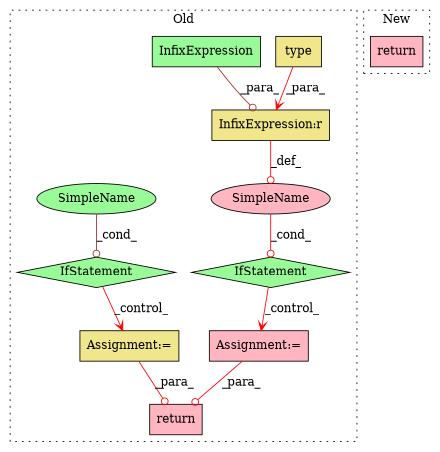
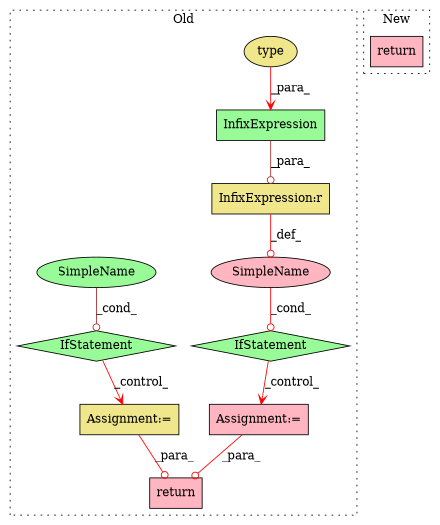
  digraph {
    node [a=25 fillcolor=palegreen shape=box style=filled]
    edge [arrowhead=odot color=red]
-   n1 [a=32 fillcolor=khaki l=6 label=type s=10412]
+   n1 [a=32 fillcolor=khaki l=6 label=type s=10412 shape=ellipse]
    n2 [a=27 fillcolor=khaki l=4 label="InfixExpression:r" s=10418]
    n3 [l="4,2" label=IfStatement s="10393,10435" shape=diamond]
    n4 [a=7 fillcolor=lightpink l=1 label="Assignment:=" s=10450]
    n5 [a=42 fillcolor=lightpink label=SimpleName shape=ellipse]
    n6 [a=41 fillcolor=lightpink l=7 label=return s=10554]
    n7 [a=22 l=13 label=InfixExpression s=10422]
    n8 [a=7 fillcolor=khaki l=1 label="Assignment:=" s=10524]
    n9 [l="4,2" label=IfStatement s="10494,10511" shape=diamond]
    n10 [a=42 label=SimpleName shape=ellipse]
    n11 [a=41 fillcolor=lightpink l=7 label=return s=4507]
    subgraph cluster_1 {
      label=Old
      style=dotted
      n1
      n2
      n3
      n4
      n5
      n6
      n7
      n8
      n9
      n10
    }
    subgraph cluster_2 {
      label=New
      style=dotted
      n11
    }
-   n1 -> n2 [arrowhead=vee label=_para_]
+   n1 -> n7 [arrowhead=vee label=_para_]
    n2 -> n5 [label=_def_]
    n3 -> n4 [arrowhead=vee label=_control_]
    n4 -> n6 [label=_para_]
    n5 -> n3 [label=_cond_]
    n7 -> n2 [color=brown label=_para_]
    n8 -> n6 [label=_para_]
    n9 -> n8 [arrowhead=vee label=_control_]
    n10 -> n9 [color=brown label=_cond_]
  }
